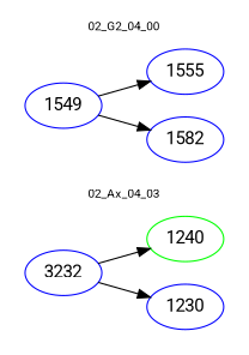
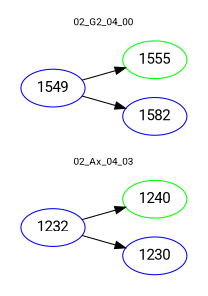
  digraph {
    fontname=Roboto
    rankdir=LR
    node [color=blue fontname=Roboto]
    edge [color=black fontname=Roboto]
-   n1 [label=3232]
+   n1 [label=1232]
    n2 [label=1230]
    n3 [color=green label=1240]
    n4 [label=1549]
    n5 [label=1582]
-   n6 [label=1555]
+   n6 [color=green label=1555]
    subgraph cluster_1 {
      color=white
      fontsize=10
      label="02_Ax_04_03"
      n1
      n2
      n3
    }
    subgraph cluster_2 {
      color=white
      fontsize=10
      label="02_G2_04_00"
      n4
      n5
      n6
    }
    n1 -> n2
    n1 -> n3
    n4 -> n5
    n4 -> n6
  }
